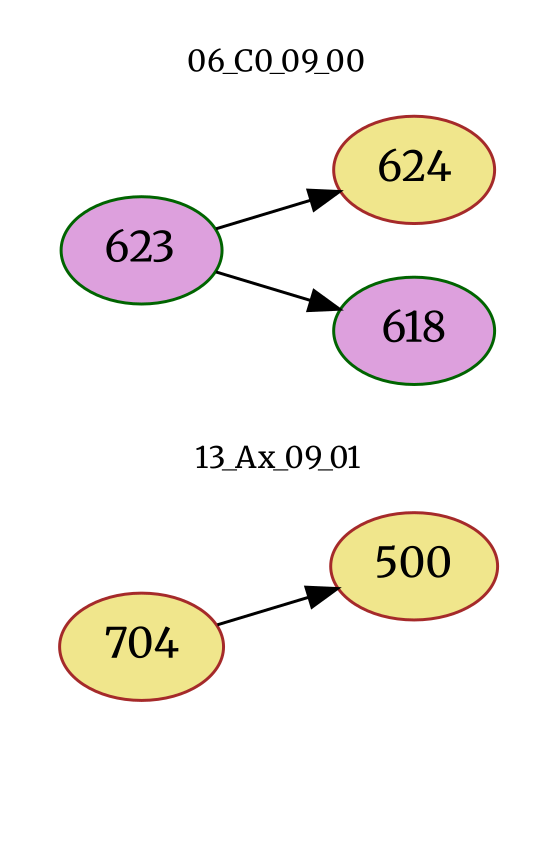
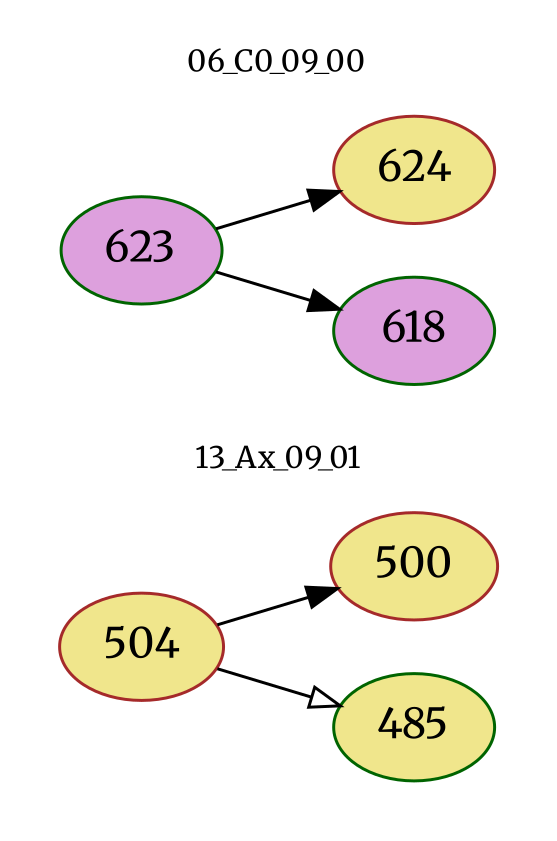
  digraph {
    fontname=Merriweather
    rankdir=LR
    node [color=brown fillcolor=khaki fontname=Merriweather style=filled]
    edge [arrowhead=normal color=black fontname=Merriweather]
-   n1 [label=704]
+   n1 [label=504]
+   n2 [color=darkgreen label=485]
    n3 [label=500]
    n4 [color=darkgreen fillcolor=plum label=623]
    n5 [color=darkgreen fillcolor=plum label=618]
    n6 [label=624]
    subgraph cluster_1 {
      color=white
      fontsize=10
      label="13_Ax_09_01"
      n1
+     n2
      n3
    }
    subgraph cluster_2 {
      color=white
      fontsize=10
      label="06_C0_09_00"
      n4
      n5
      n6
    }
+   n1 -> n2 [arrowhead=onormal]
    n1 -> n3
    n4 -> n5
    n4 -> n6
  }
